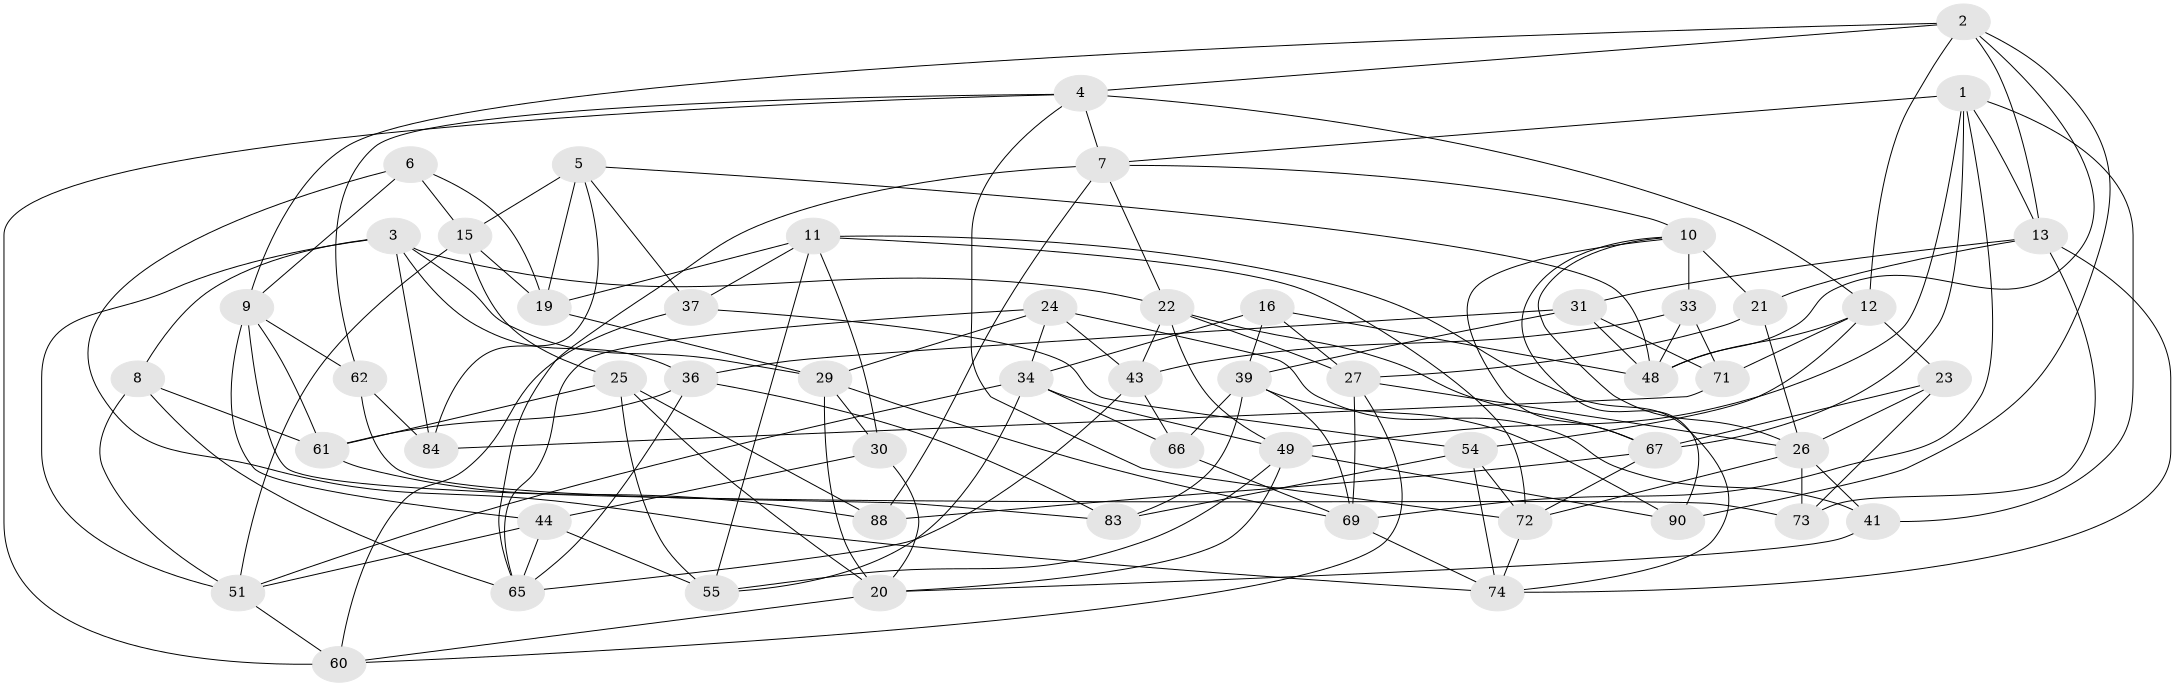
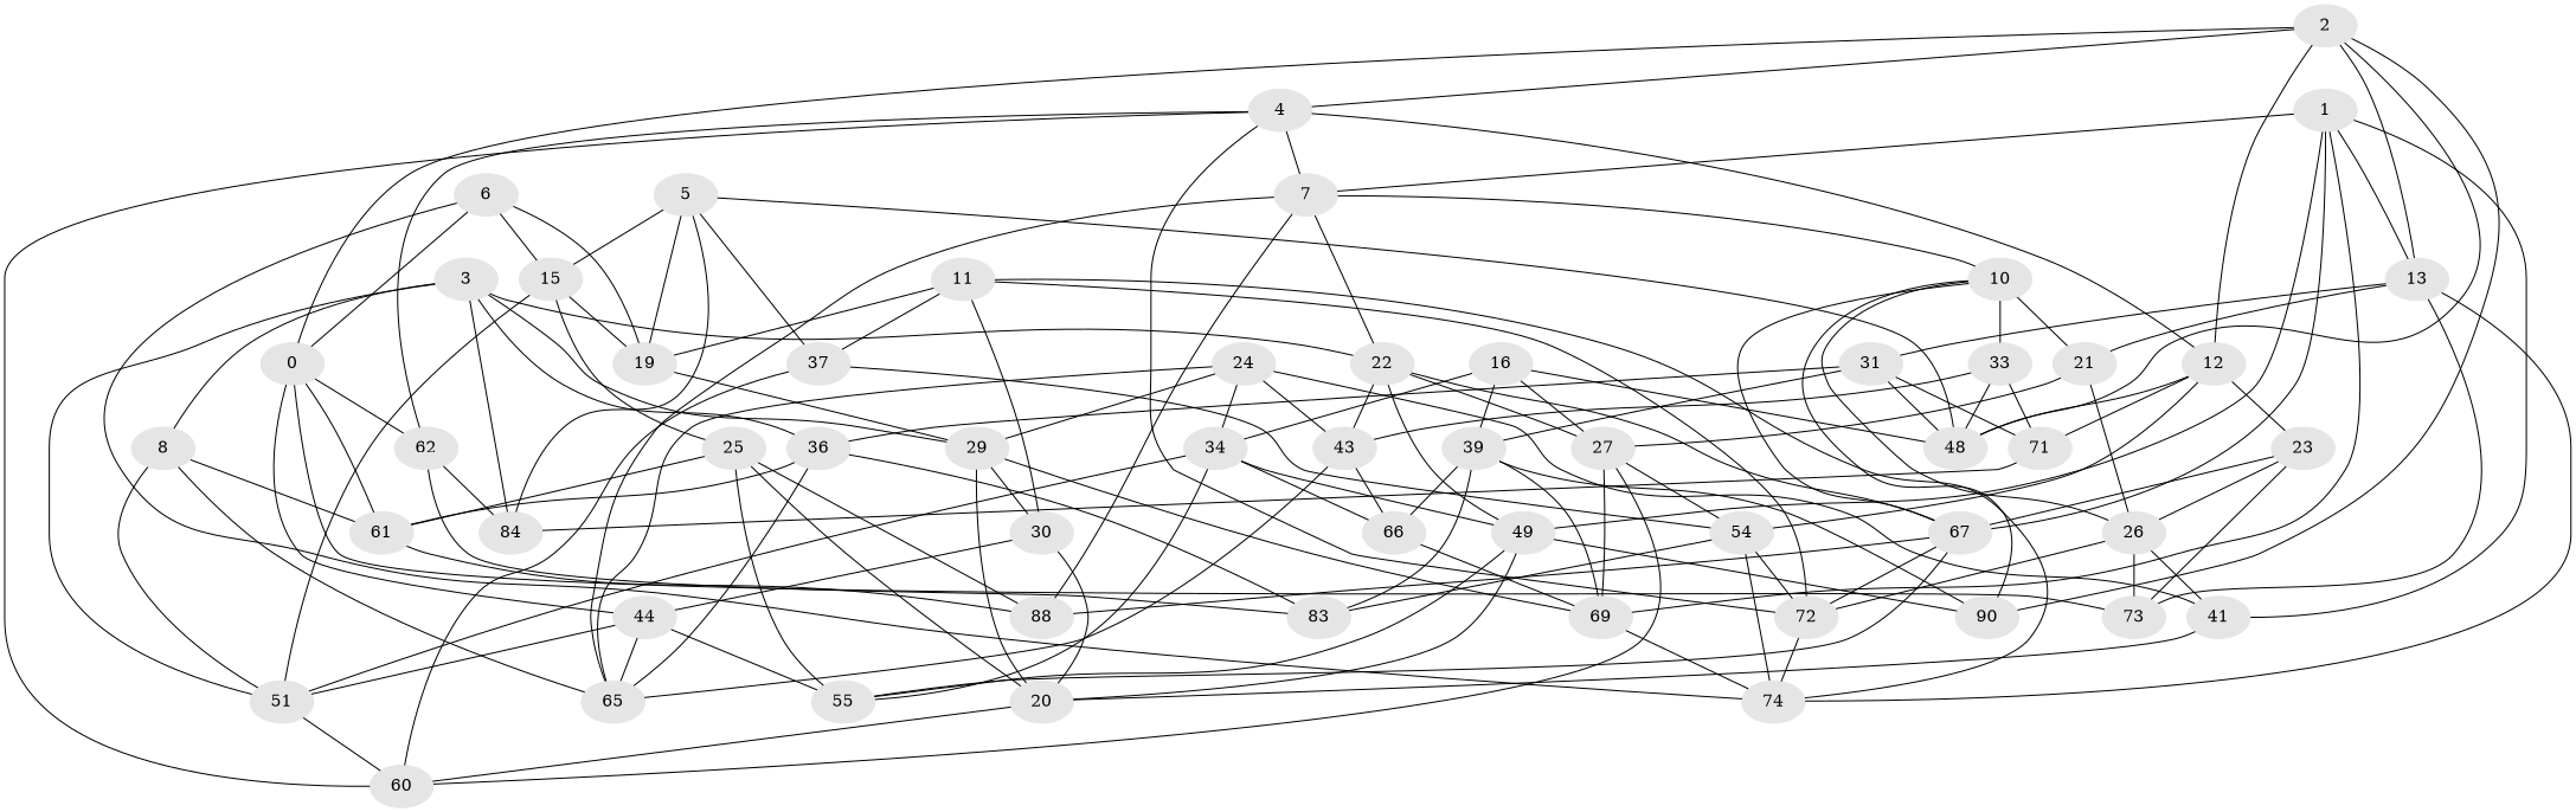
  graph {
    node [color=gray90 style=filled]
    1 [super="+42"]
    7 [super="+14"]
    13 [super="+35"]
    41
    49 [super="+75"]
    67 [super="+89"]
    69 [super="+81"]
    22 [super="+78"]
    10 [super="+32"]
    65 [super="+76"]
    88
    74 [super="+82"]
    73
    21
    31 [super="+85"]
    n16 [label=20 super="+93"]
    90
    55 [super="+64"]
    72 [super="+77"]
    2 [super="+38"]
    4 [super="+18"]
-   9 [super="+80"]
+   9 [super="+80" label=0]
    12 [super="+92"]
    48 [super="+58"]
    60 [super="+70"]
    62
    61 [super="+86"]
    44 [super="+57"]
    23
    54 [super="+59"]
    71
    3 [super="+53"]
    8
    29 [super="+46"]
    36 [super="+56"]
    51 [super="+79"]
    84
    27 [super="+40"]
    43 [super="+68"]
    30
    83
    5 [super="+63"]
    15 [super="+17"]
    19 [super="+20"]
    37
    25 [super="+45"]
    6
    26 [super="+91"]
    33
    11 [super="+52"]
    39 [super="+87"]
    16
    34 [super="+47"]
    66
    24 [super="+28"]
    1 -- 7
    1 -- 13
    1 -- 41
    1 -- 49
    1 -- 67
    1 -- 69
    7 -- 22
    7 -- 10
    7 -- 65
    7 -- 88
    13 -- 74
    13 -- 73
    13 -- 21
    13 -- 31
    41 -- n16
    49 -- n16
    49 -- 90
    49 -- 55
    67 -- 88
    67 -- 72
    69 -- 74
    22 -- 49
    22 -- 67
    22 -- 27
    22 -- 43
    10 -- 67
    10 -- 21
    10 -- 90
    10 -- 26
    10 -- 33
    21 -- 27
    21 -- 26
    31 -- 48
    31 -- 71
    31 -- 36 [weight=2]
    31 -- 39
    n16 -- 60
    72 -- 74
    2 -- 13
    2 -- 90
    2 -- 4
    2 -- 9
    2 -- 12
    2 -- 48
    4 -- 7
    4 -- 72
    4 -- 12
    4 -- 60
    4 -- 62
    9 -- 73
    9 -- 62
    9 -- 61
    9 -- 44
    12 -- 48
    12 -- 23
    12 -- 54
    12 -- 71
    62 -- 84
    62 -- 83
    61 -- 88
    44 -- 65
    44 -- 55 [weight=2]
    44 -- 51
    23 -- 67
    23 -- 73
    23 -- 26
    54 -- 74
    54 -- 72
    54 -- 83
    71 -- 84
    3 -- 22
    3 -- 8
    3 -- 29
    3 -- 36
    3 -- 51
    3 -- 84
    8 -- 65
    8 -- 61
    8 -- 51
    29 -- 69
    29 -- n16
    29 -- 30
    36 -- 65
    36 -- 61
    36 -- 83
    51 -- 60
    27 -- 69
    27 -- 60
-   27 -- 26
+   27 -- 54
    43 -- 65
    43 -- 66
    30 -- n16
    30 -- 44
    5 -- 48
    5 -- 84
    5 -- 15
    5 -- 19 [weight=2]
    5 -- 37
    15 -- 51
    15 -- 19
    15 -- 25 [weight=2]
    19 -- 29
    37 -- 60
    37 -- 54
    25 -- 88
    25 -- n16
    25 -- 55
    25 -- 61
    6 -- 74
    6 -- 9
    6 -- 15
    6 -- 19
    26 -- 41
    26 -- 73
    26 -- 72
    33 -- 48
    33 -- 71
    33 -- 43
    11 -- 74
-   11 -- 55
+   67 -- 55
    11 -- 72
    11 -- 30
    11 -- 19
    11 -- 37
    39 -- 69
    39 -- 90
    39 -- 83
    39 -- 66
    16 -- 48
    16 -- 27
    16 -- 39
    16 -- 34
    34 -- 49
    34 -- 55
    34 -- 51
    34 -- 66
    66 -- 69
    24 -- 41
    24 -- 65
    24 -- 29
    24 -- 43 [weight=2]
    24 -- 34
  }
